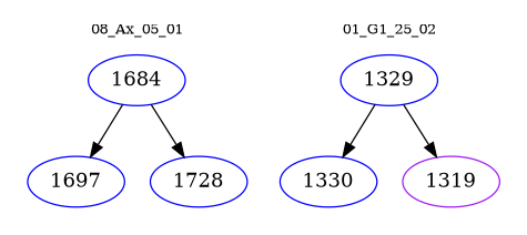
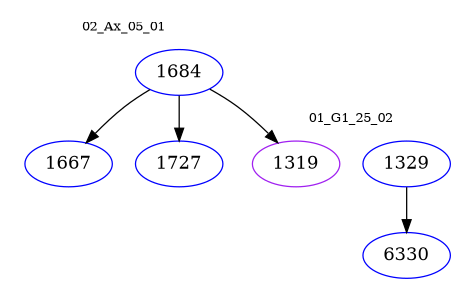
  digraph {
    node [color=blue]
    edge [color=black]
    n1 [label=1684]
-   n2 [label=1697]
-   n3 [label=1728]
+   n2 [label=1667]
+   n3 [label=1727]
    n4 [label=1329]
-   n5 [label=1330]
+   n5 [label=6330]
    n6 [color=purple label=1319]
    subgraph cluster_1 {
      color=white
      fontsize=10
-     label="08_Ax_05_01"
+     label="02_Ax_05_01"
      n1
      n2
      n3
    }
    subgraph cluster_2 {
      color=white
      fontsize=10
      label="01_G1_25_02"
      n4
      n5
      n6
    }
    n1 -> n2
    n1 -> n3
    n4 -> n5
-   n4 -> n6
+   n1 -> n6
  }
